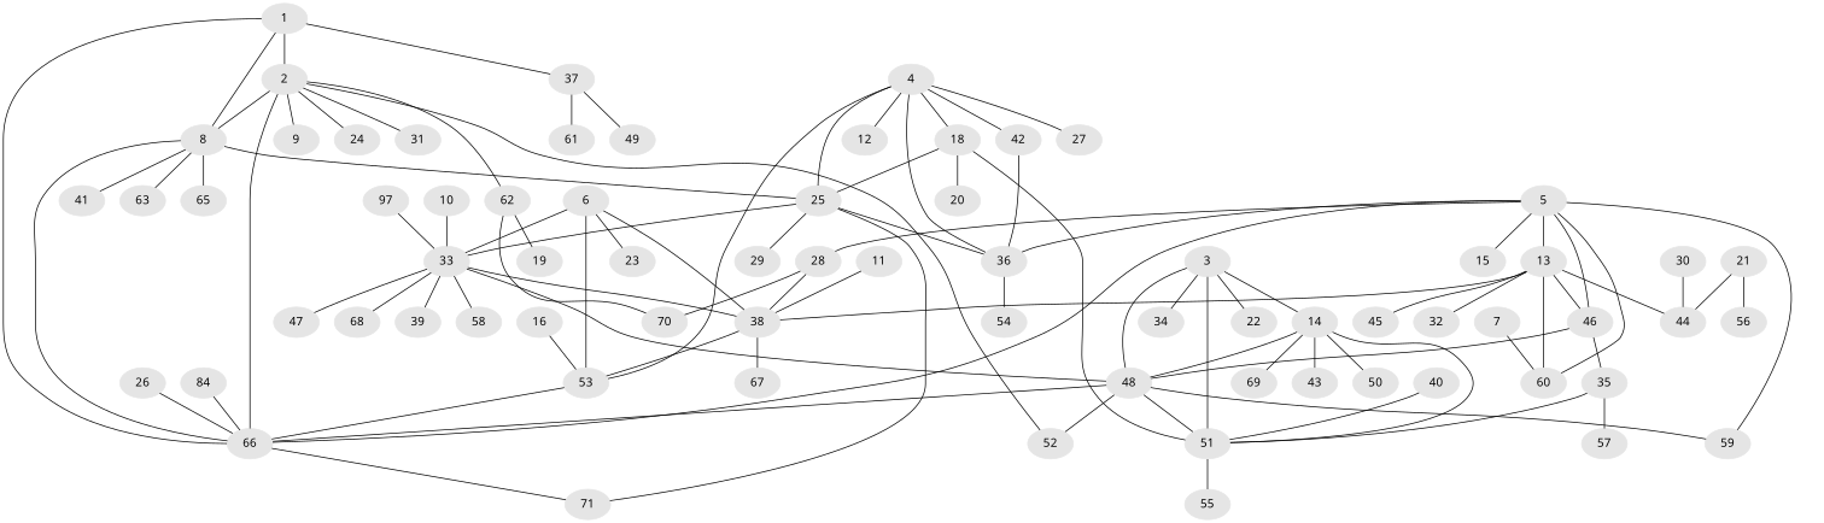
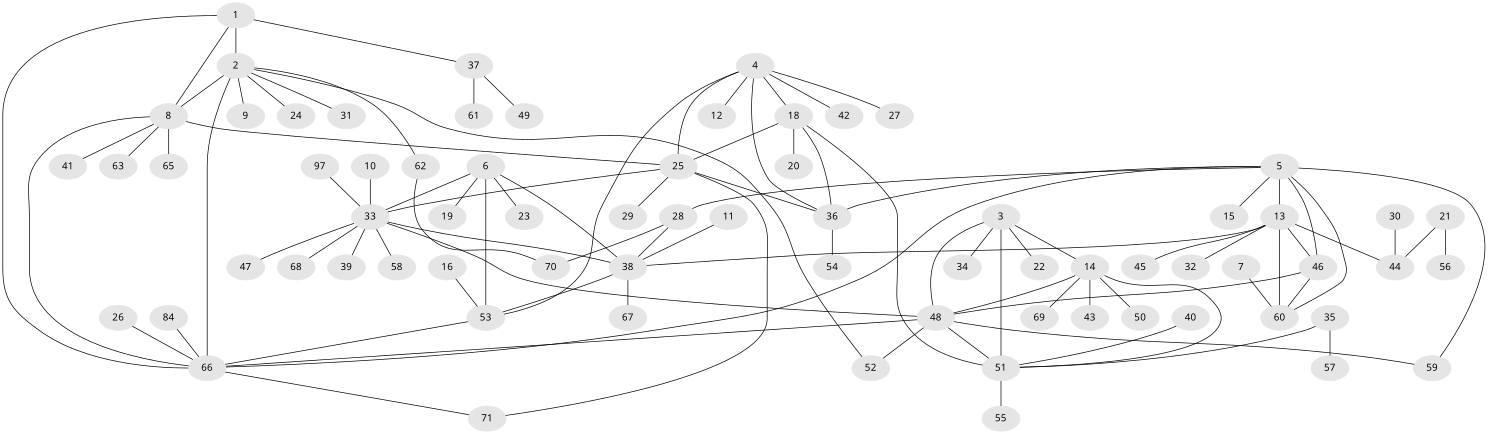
  graph {
    fontname="Noto Sans"
    node [color=gray90 fontname="Noto Sans" style=filled]
    edge [fontname="Noto Sans" weight=1.0]
    1
    2
    8
    37
    66
    9
    24
    31
    52
    62
    25
    41
    63
    65
    49
    61
    71
    70
    3
    14
    22
    34
    48
    51
    43
    50
    69
    59
    55
    4
    12
    18
    27
    36
    42
    53
    20
    33
    29
    54
    5
    13
    15
    28
    46
    60
    38
    32
    44
    45
    6
    19
    23
    39
    47
    58
    68
    67
    7
    10
    11
    16
    n63 [label=97]
    21
    56
    26
    30
    35
    57
    40
    n71 [label=84]
    1 -- 2 [weight=2.0]
    1 -- 8
    1 -- 37
    1 -- 66
    2 -- 8 [weight=2.0]
    2 -- 66 [weight=2.0]
    2 -- 9
    2 -- 24
    2 -- 31
    2 -- 52
    2 -- 62
    8 -- 66
    8 -- 25
    8 -- 41
    8 -- 63
    8 -- 65
    37 -- 49
    37 -- 61
    66 -- 71
    62 -- 70
    25 -- 71
    25 -- 36
    25 -- 33
    25 -- 29
    3 -- 14 [weight=2.0]
    3 -- 22
    3 -- 34
    3 -- 48 [weight=2.0]
    3 -- 51 [weight=2.0]
    14 -- 48
    14 -- 51
    14 -- 43
    14 -- 50
    14 -- 69
    48 -- 66
    48 -- 52
    48 -- 51
    48 -- 59
    51 -- 55
    4 -- 25 [weight=2.0]
    4 -- 12
    4 -- 18 [weight=2.0]
    4 -- 27
    4 -- 36 [weight=2.0]
    4 -- 42
    4 -- 53
    18 -- 25
    18 -- 51
-   42 -- 36
+   18 -- 36
    18 -- 20
    36 -- 54
    53 -- 66
    33 -- 48
    33 -- 38
    33 -- 39
    33 -- 47
    33 -- 58
    33 -- 68
    5 -- 66
    5 -- 59
    5 -- 36
    5 -- 13 [weight=2.0]
    5 -- 15
    5 -- 28
    5 -- 46 [weight=2.0]
    5 -- 60 [weight=2.0]
    13 -- 46
    13 -- 60
    13 -- 38
    13 -- 32
    13 -- 44
    13 -- 45
    28 -- 70
    28 -- 38
    46 -- 48
-   46 -- 35
+   46 -- 60
    38 -- 53
    38 -- 67
    6 -- 53 [weight=2.0]
    6 -- 33 [weight=2.0]
    6 -- 38 [weight=2.0]
-   62 -- 19
+   6 -- 19
    6 -- 23
    7 -- 60
    10 -- 33
    11 -- 38
    16 -- 53
    n63 -- 33
    21 -- 44
    21 -- 56
    26 -- 66
    30 -- 44
    35 -- 51
    35 -- 57
    40 -- 51
    n71 -- 66
  }
